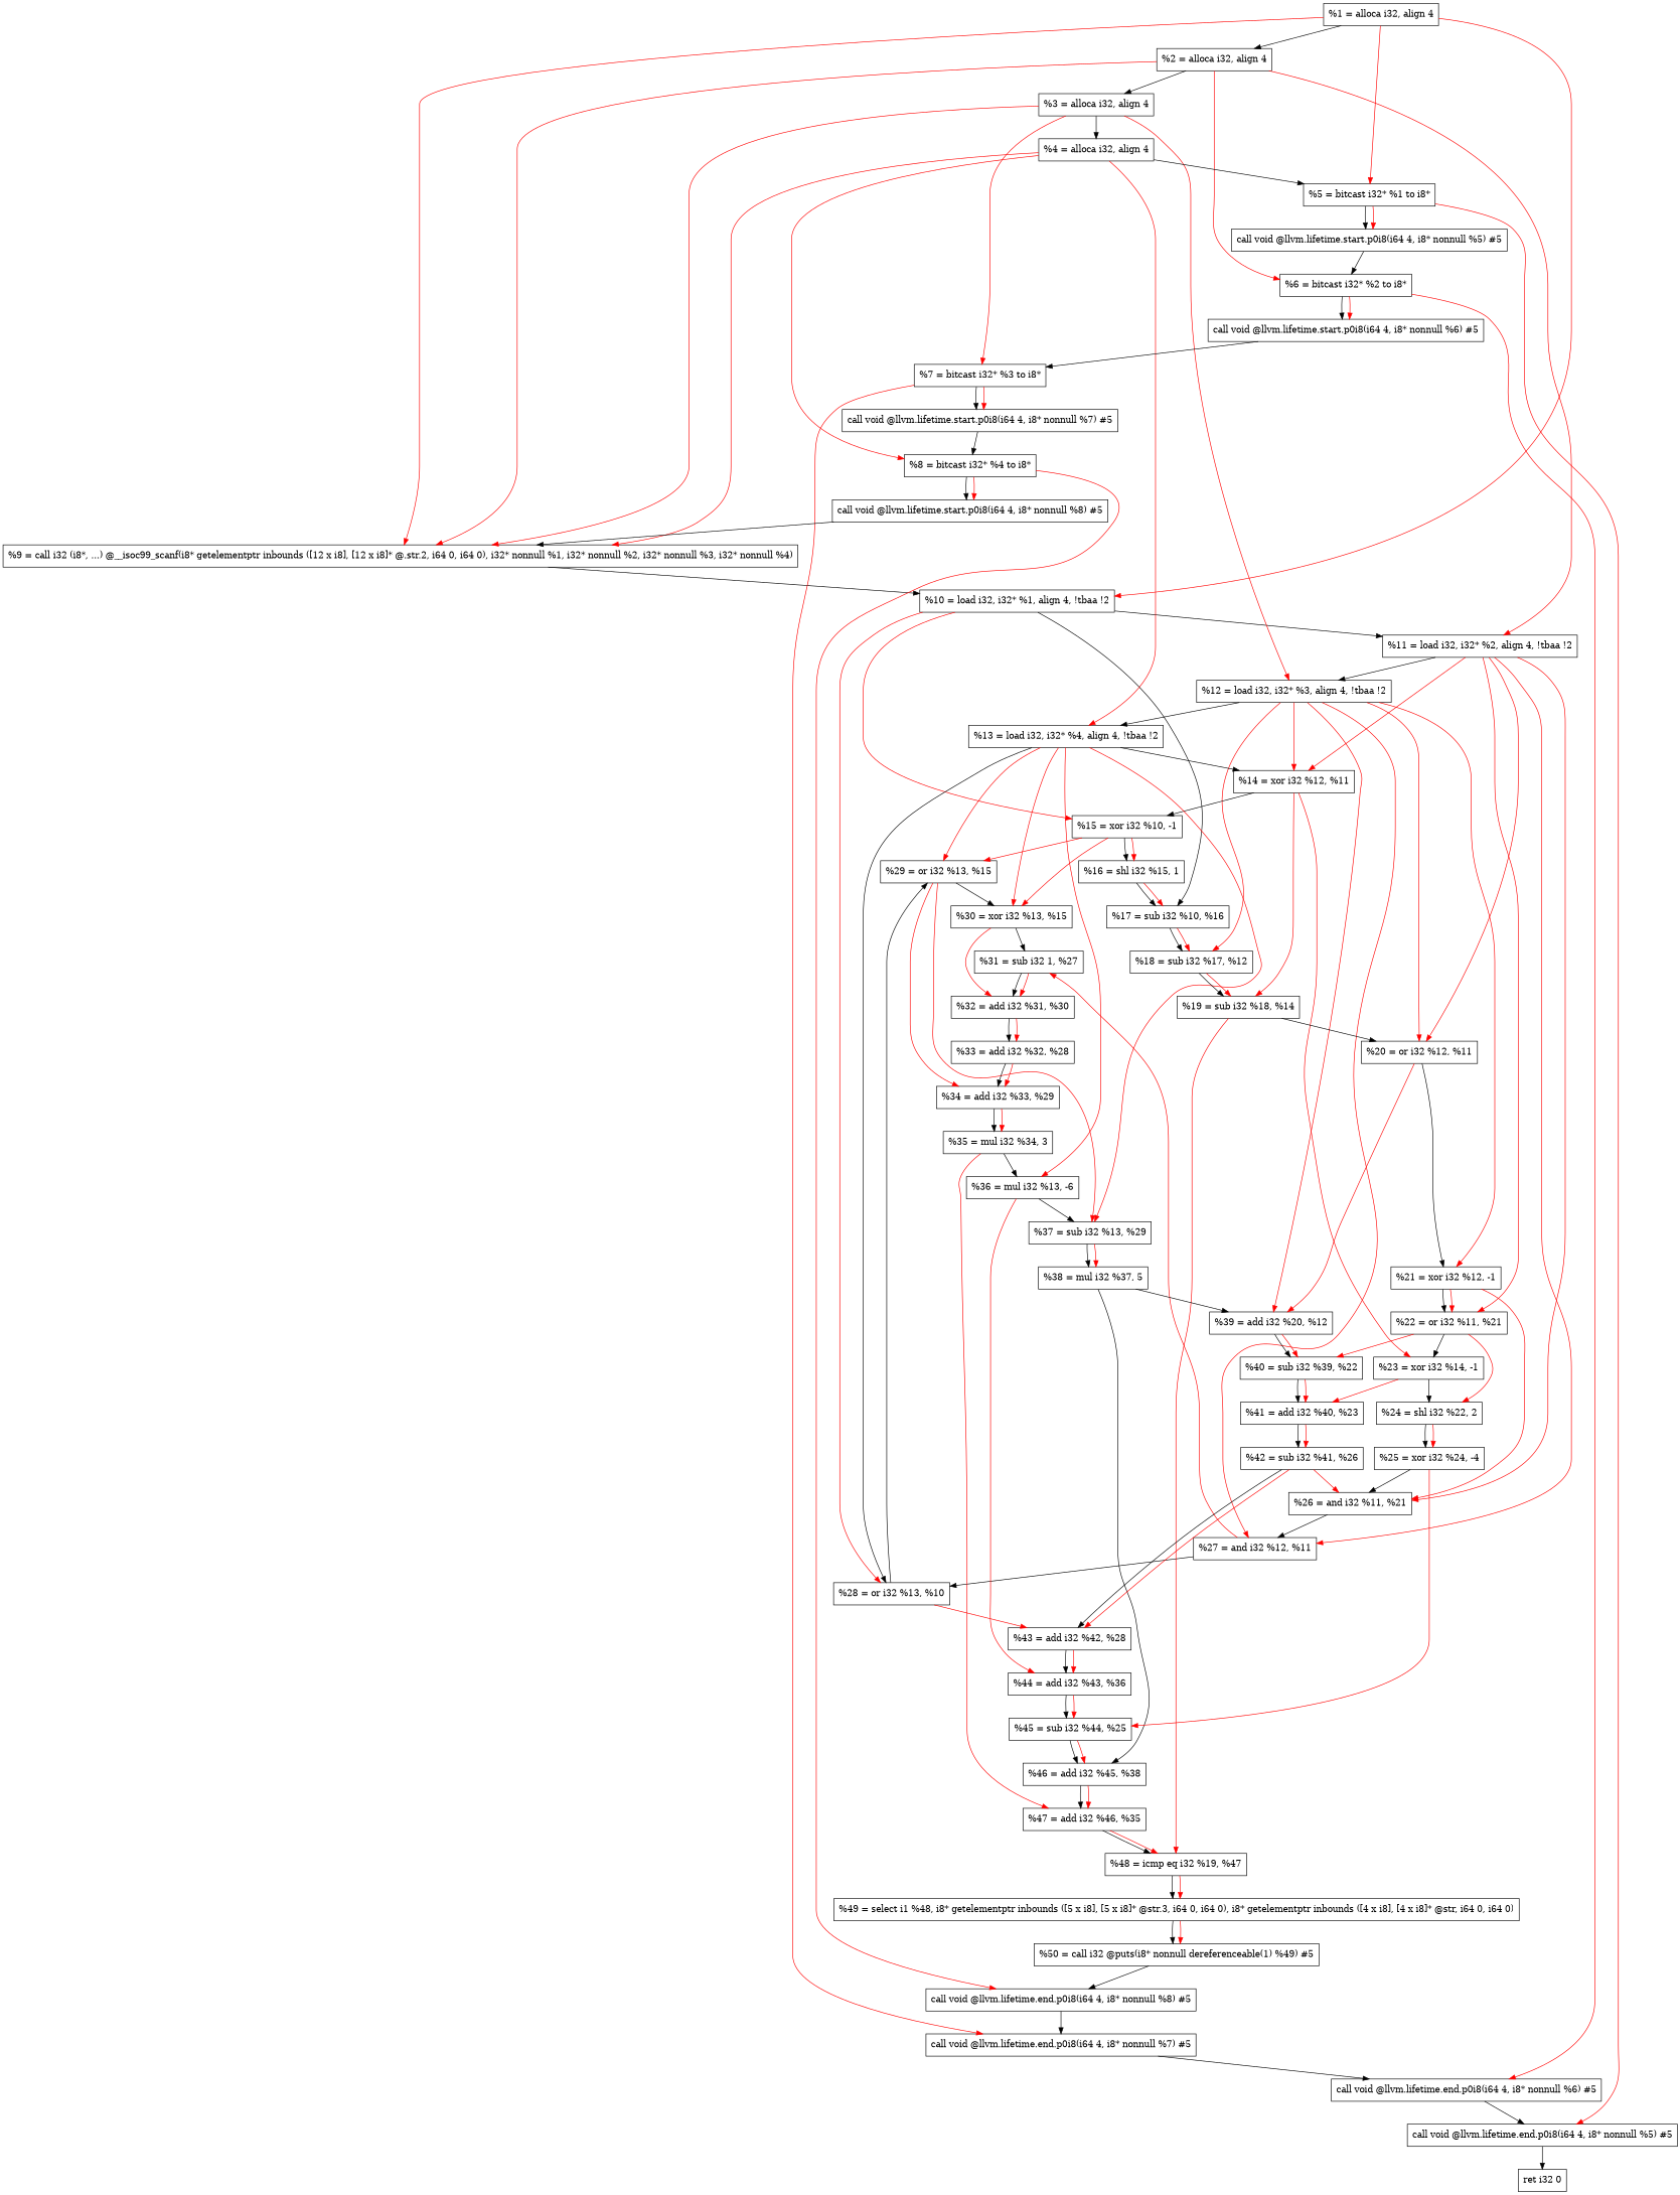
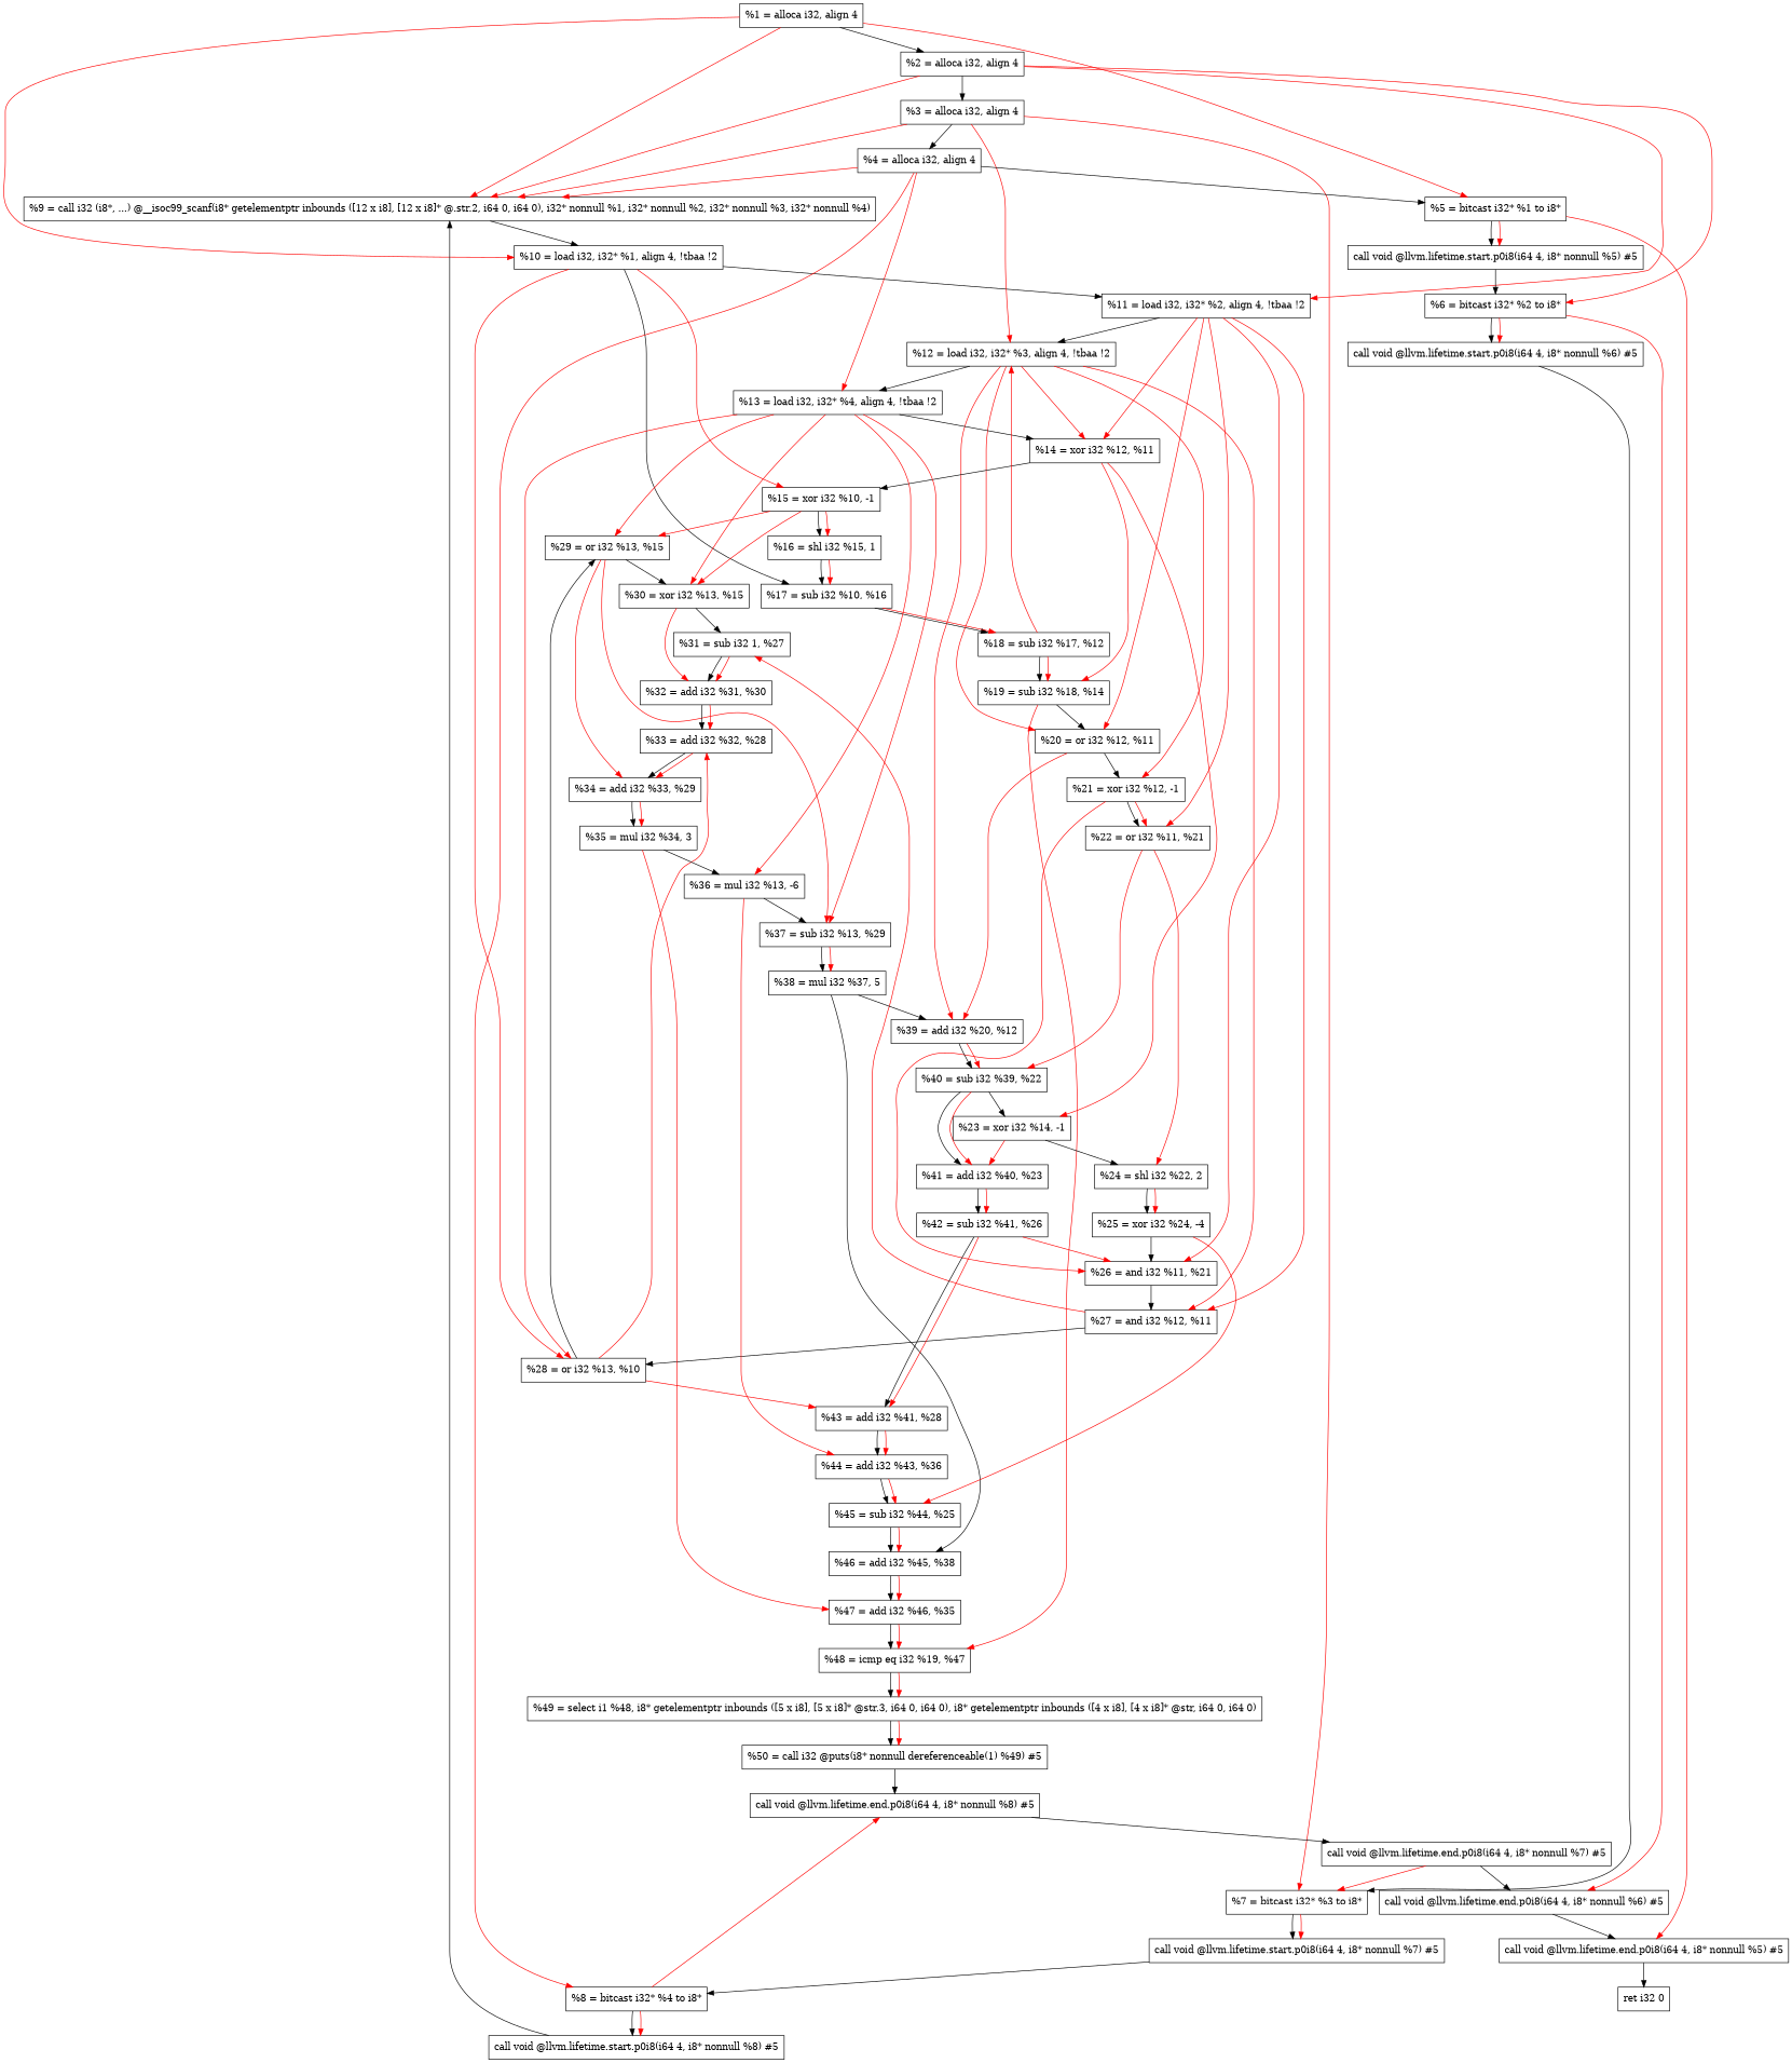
  digraph {
    node [shape=record]
    edge [color=red]
    n1 [label="  %1 = alloca i32, align 4"]
    n2 [label="  %2 = alloca i32, align 4"]
    n3 [label="  %5 = bitcast i32* %1 to i8*"]
    n4 [label="  %9 = call i32 (i8*, ...) @__isoc99_scanf(i8* getelementptr inbounds ([12 x i8], [12 x i8]* @.str.2, i64 0, i64 0), i32* nonnull %1, i32* nonnull %2, i32* nonnull %3, i32* nonnull %4)"]
    n5 [label="  %10 = load i32, i32* %1, align 4, !tbaa !2"]
    n6 [label="  %3 = alloca i32, align 4"]
    n7 [label="  %6 = bitcast i32* %2 to i8*"]
    n8 [label="  %11 = load i32, i32* %2, align 4, !tbaa !2"]
    n9 [label="  call void @llvm.lifetime.start.p0i8(i64 4, i8* nonnull %5) #5"]
    n10 [label="  call void @llvm.lifetime.end.p0i8(i64 4, i8* nonnull %5) #5"]
    n11 [label="  %15 = xor i32 %10, -1"]
    n12 [label="  %17 = sub i32 %10, %16"]
    n13 [label="  %28 = or i32 %13, %10"]
    n14 [label="  %4 = alloca i32, align 4"]
    n15 [label="  %7 = bitcast i32* %3 to i8*"]
    n16 [label="  %12 = load i32, i32* %3, align 4, !tbaa !2"]
    n17 [label="  call void @llvm.lifetime.start.p0i8(i64 4, i8* nonnull %6) #5"]
    n18 [label="  call void @llvm.lifetime.end.p0i8(i64 4, i8* nonnull %6) #5"]
    n19 [label="  %14 = xor i32 %12, %11"]
    n20 [label="  %20 = or i32 %12, %11"]
    n21 [label="  %22 = or i32 %11, %21"]
    n22 [label="  %26 = and i32 %11, %21"]
    n23 [label="  %27 = and i32 %12, %11"]
    n24 [label="  %8 = bitcast i32* %4 to i8*"]
    n25 [label="  %13 = load i32, i32* %4, align 4, !tbaa !2"]
    n26 [label="  call void @llvm.lifetime.start.p0i8(i64 4, i8* nonnull %7) #5"]
    n27 [label="  call void @llvm.lifetime.end.p0i8(i64 4, i8* nonnull %7) #5"]
    n28 [label="  %18 = sub i32 %17, %12"]
    n29 [label="  %21 = xor i32 %12, -1"]
    n30 [label="  %39 = add i32 %20, %12"]
    n31 [label="  call void @llvm.lifetime.start.p0i8(i64 4, i8* nonnull %8) #5"]
    n32 [label="  call void @llvm.lifetime.end.p0i8(i64 4, i8* nonnull %8) #5"]
    n33 [label="  %29 = or i32 %13, %15"]
    n34 [label="  %30 = xor i32 %13, %15"]
    n35 [label="  %36 = mul i32 %13, -6"]
    n36 [label="  %37 = sub i32 %13, %29"]
    n37 [label="  ret i32 0"]
    n38 [label="  %16 = shl i32 %15, 1"]
    n39 [label="  %33 = add i32 %32, %28"]
-   n40 [label="  %43 = add i32 %42, %28"]
+   n40 [label="%43 = add i32 %41, %28"]
    n41 [label="  %19 = sub i32 %18, %14"]
    n42 [label="  %23 = xor i32 %14, -1"]
    n43 [label="  %24 = shl i32 %22, 2"]
    n44 [label="  %40 = sub i32 %39, %22"]
    n45 [label="  %31 = sub i32 1, %27"]
    n46 [label="  %34 = add i32 %33, %29"]
    n47 [label="  %32 = add i32 %31, %30"]
    n48 [label="  %44 = add i32 %43, %36"]
    n49 [label="  %38 = mul i32 %37, 5"]
    n50 [label="  %48 = icmp eq i32 %19, %47"]
    n51 [label="  %41 = add i32 %40, %23"]
    n52 [label="  %49 = select i1 %48, i8* getelementptr inbounds ([5 x i8], [5 x i8]* @str.3, i64 0, i64 0), i8* getelementptr inbounds ([4 x i8], [4 x i8]* @str, i64 0, i64 0)"]
    n53 [label="  %25 = xor i32 %24, -4"]
    n54 [label="  %42 = sub i32 %41, %26"]
    n55 [label="  %45 = sub i32 %44, %25"]
    n56 [label="  %46 = add i32 %45, %38"]
    n57 [label="  %35 = mul i32 %34, 3"]
    n58 [label="  %47 = add i32 %46, %35"]
    n59 [label="  %50 = call i32 @puts(i8* nonnull dereferenceable(1) %49) #5"]
    n1 -> n2 [color=""]
    n1 -> n3
    n1 -> n4
    n1 -> n5
    n2 -> n4
    n2 -> n6 [color=""]
    n2 -> n7
    n2 -> n8
    n3 -> n9 [color=""]
    n3 -> n9
    n3 -> n10
    n4 -> n5 [color=""]
    n5 -> n8 [color=""]
    n5 -> n11
    n5 -> n12 [color=black]
    n5 -> n13
    n6 -> n4
    n6 -> n14 [color=""]
    n6 -> n15
    n6 -> n16
    n7 -> n17 [color=""]
    n7 -> n17
    n7 -> n18
    n8 -> n16 [color=""]
    n8 -> n19
    n8 -> n20
    n8 -> n21
    n8 -> n22
    n8 -> n23
    n9 -> n7 [color=""]
    n10 -> n37 [color=""]
    n11 -> n33
    n11 -> n34
    n11 -> n38 [color=""]
    n11 -> n38
    n12 -> n28 [color=""]
    n12 -> n28
    n13 -> n33 [color=""]
+   n13 -> n39
    n13 -> n40
    n14 -> n3 [color=""]
    n14 -> n4
    n14 -> n24
    n14 -> n25
    n15 -> n26 [color=""]
    n15 -> n26
-   n15 -> n27
+   n27 -> n15
    n16 -> n19
    n16 -> n20
    n16 -> n23
    n16 -> n25 [color=""]
-   n16 -> n28
+   n28 -> n16
    n16 -> n29
    n16 -> n30
    n17 -> n15 [color=""]
    n18 -> n10 [color=""]
    n19 -> n11 [color=""]
    n19 -> n41
    n19 -> n42
    n20 -> n29 [color=""]
    n20 -> n30
-   n21 -> n42 [color=""]
+   n44 -> n42 [color=""]
    n21 -> n43
    n21 -> n44
    n22 -> n23 [color=""]
    n23 -> n13 [color=""]
    n23 -> n45
    n24 -> n31 [color=""]
    n24 -> n31
    n24 -> n32
-   n25 -> n13 [color=black]
+   n25 -> n13
    n25 -> n19 [color=""]
    n25 -> n33
    n25 -> n34
    n25 -> n35
    n25 -> n36
    n26 -> n24 [color=""]
    n27 -> n18 [color=""]
    n28 -> n41 [color=""]
    n28 -> n41
    n29 -> n21 [color=""]
    n29 -> n21
    n29 -> n22
    n30 -> n44 [color=""]
    n30 -> n44
    n31 -> n4 [color=""]
    n32 -> n27 [color=""]
    n33 -> n34 [color=""]
    n33 -> n36
    n33 -> n46
    n34 -> n45 [color=""]
    n34 -> n47
    n35 -> n36 [color=""]
    n35 -> n48
    n36 -> n49 [color=""]
    n36 -> n49
    n38 -> n12 [color=""]
    n38 -> n12
    n39 -> n46 [color=""]
    n39 -> n46
    n40 -> n48 [color=""]
    n40 -> n48
    n41 -> n20 [color=""]
    n41 -> n50
    n42 -> n43 [color=""]
    n42 -> n51
    n43 -> n53 [color=""]
    n43 -> n53
    n44 -> n51 [color=""]
    n44 -> n51
    n45 -> n47 [color=""]
    n45 -> n47
    n46 -> n57 [color=""]
    n46 -> n57
    n47 -> n39 [color=""]
    n47 -> n39
    n48 -> n55 [color=""]
    n48 -> n55
    n49 -> n30 [color=""]
    n49 -> n56 [color=black]
    n50 -> n52 [color=""]
    n50 -> n52
    n51 -> n54 [color=""]
    n51 -> n54
    n52 -> n59 [color=""]
    n52 -> n59
    n53 -> n22 [color=""]
    n53 -> n55
    n54 -> n22
    n54 -> n40 [color=""]
    n54 -> n40
    n55 -> n56 [color=""]
    n55 -> n56
    n56 -> n58 [color=""]
    n56 -> n58
    n57 -> n35 [color=""]
    n57 -> n58
    n58 -> n50 [color=""]
    n58 -> n50
    n59 -> n32 [color=""]
  }
